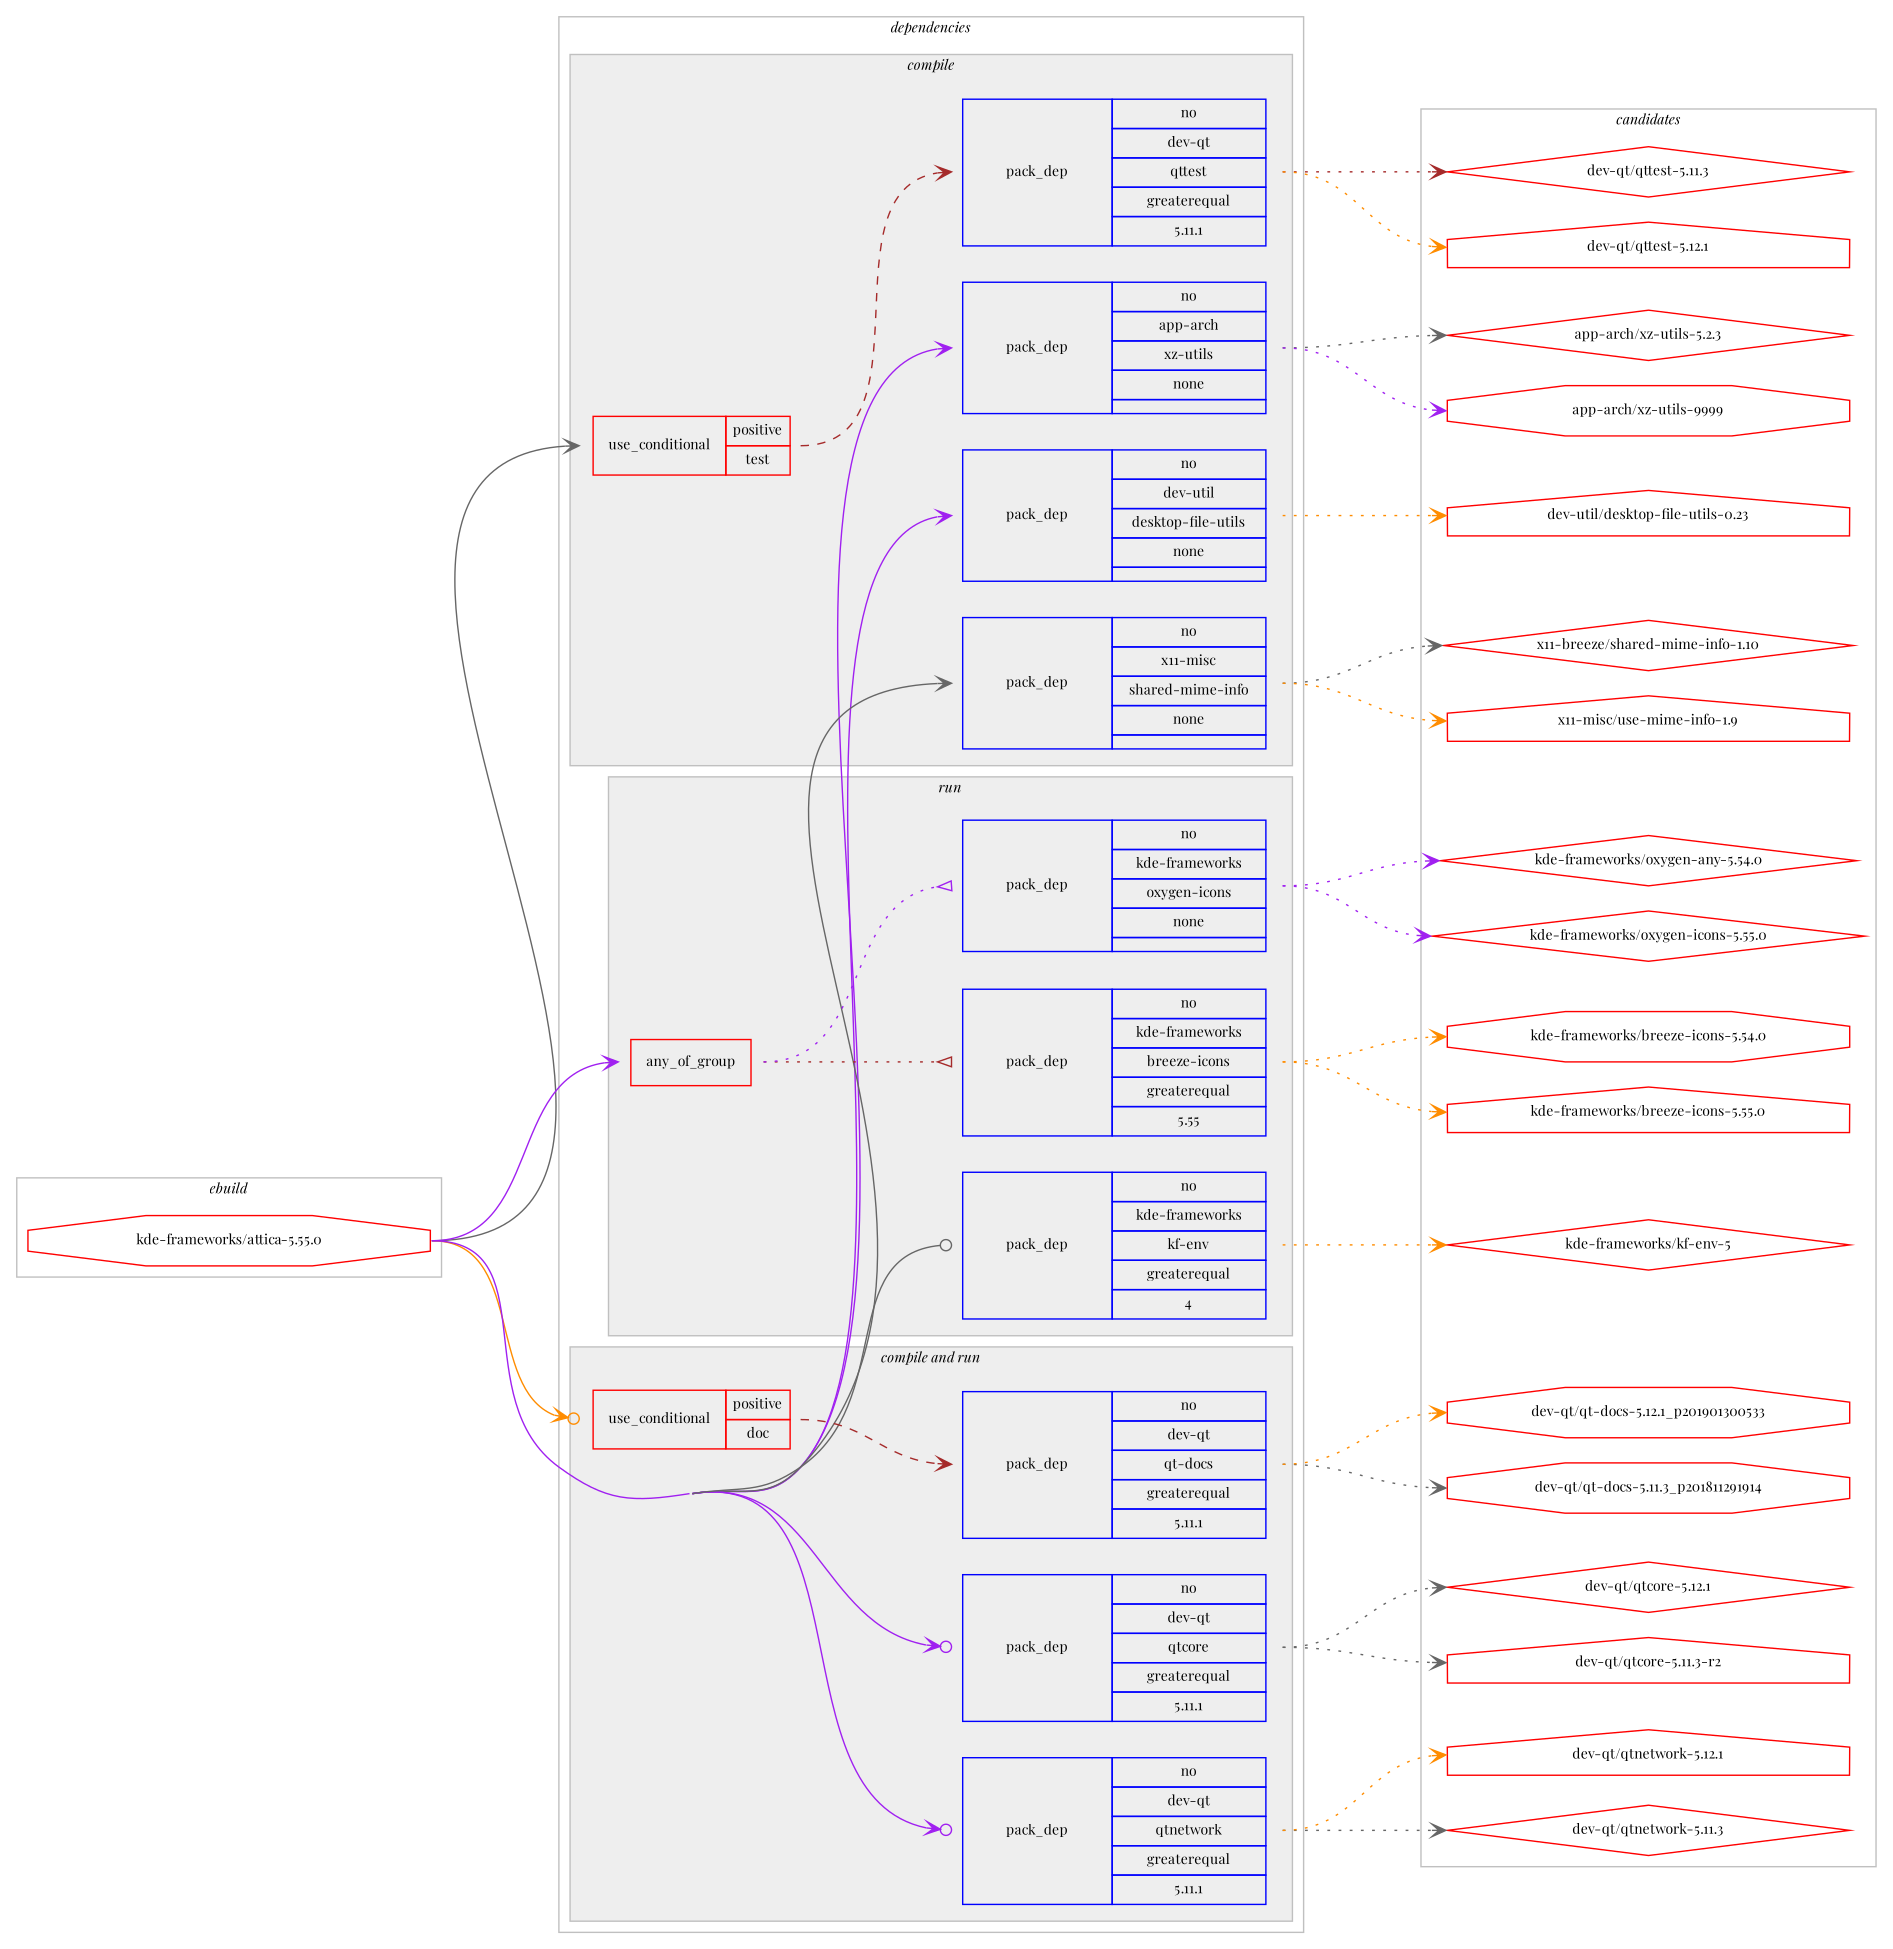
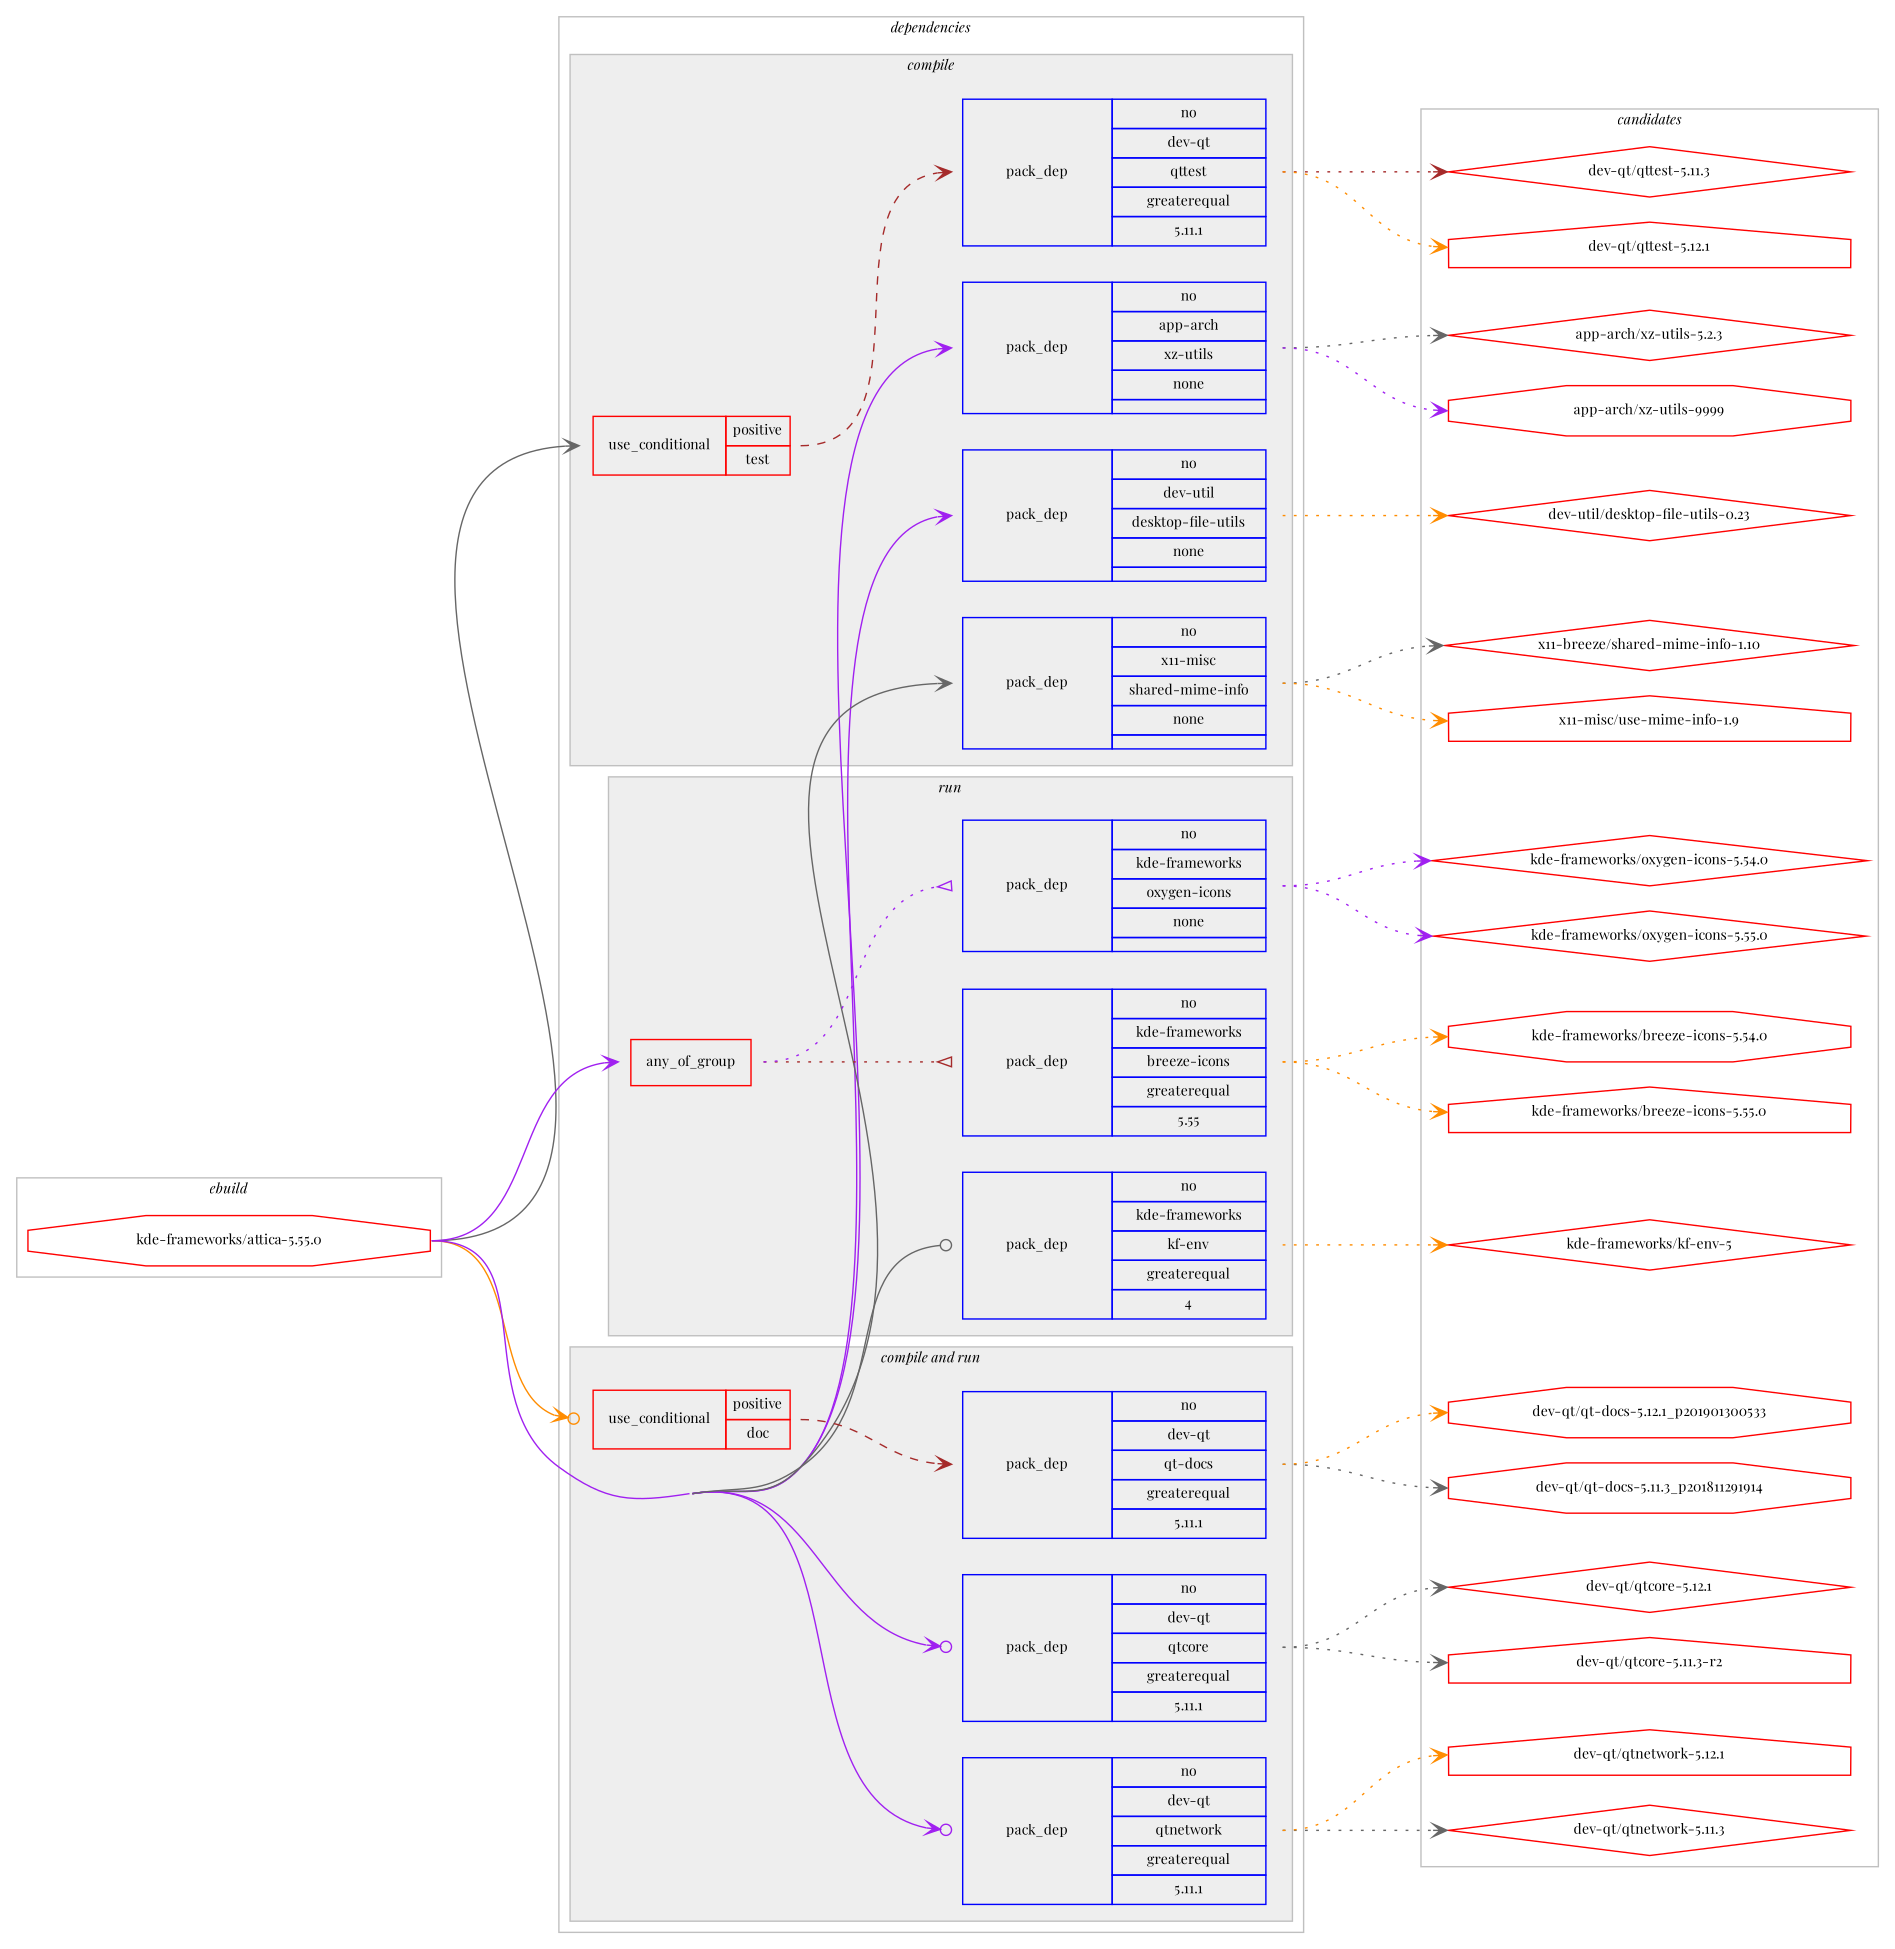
  digraph {
    compound=true
    concentrate=true
    fontname="Playfair Display"
    fontsize=10
    newrank=true
    rankdir=LR
    ranksep=1.5
    node [color=red fontname="Playfair Display" fontsize=10 shape=none]
    edge [arrowhead=vee color=gray40 fontname="Playfair Display" headport=w style=dotted tailport=e weight=100]
    n1 [label="kde-frameworks/attica-5.55.0" shape=octagon width=4]
    n2 [color=blue label=<<TABLE BORDER="0" CELLBORDER="1" CELLSPACING="0" CELLPADDING="4" WIDTH="220"><TR><TD ROWSPAN="6" CELLPADDING="30">pack_dep</TD></TR><TR><TD WIDTH="110">no</TD></TR><TR><TD>dev-qt</TD></TR><TR><TD>qttest</TD></TR><TR><TD>greaterequal</TD></TR><TR><TD>5.11.1</TD></TR></TABLE>>]
    n3 [label=<<TABLE BORDER="0" CELLBORDER="1" CELLSPACING="0" CELLPADDING="4"><TR><TD ROWSPAN="3" CELLPADDING="10">use_conditional</TD></TR><TR><TD>positive</TD></TR><TR><TD>test</TD></TR></TABLE>>]
    n4 [color=blue label=<<TABLE BORDER="0" CELLBORDER="1" CELLSPACING="0" CELLPADDING="4" WIDTH="220"><TR><TD ROWSPAN="6" CELLPADDING="30">pack_dep</TD></TR><TR><TD WIDTH="110">no</TD></TR><TR><TD>app-arch</TD></TR><TR><TD>xz-utils</TD></TR><TR><TD>none</TD></TR><TR><TD></TD></TR></TABLE>>]
    n5 [color=blue label=<<TABLE BORDER="0" CELLBORDER="1" CELLSPACING="0" CELLPADDING="4" WIDTH="220"><TR><TD ROWSPAN="6" CELLPADDING="30">pack_dep</TD></TR><TR><TD WIDTH="110">no</TD></TR><TR><TD>dev-util</TD></TR><TR><TD>desktop-file-utils</TD></TR><TR><TD>none</TD></TR><TR><TD></TD></TR></TABLE>>]
    n6 [color=blue label=<<TABLE BORDER="0" CELLBORDER="1" CELLSPACING="0" CELLPADDING="4" WIDTH="220"><TR><TD ROWSPAN="6" CELLPADDING="30">pack_dep</TD></TR><TR><TD WIDTH="110">no</TD></TR><TR><TD>x11-misc</TD></TR><TR><TD>shared-mime-info</TD></TR><TR><TD>none</TD></TR><TR><TD></TD></TR></TABLE>>]
    n7 [color=blue label=<<TABLE BORDER="0" CELLBORDER="1" CELLSPACING="0" CELLPADDING="4" WIDTH="220"><TR><TD ROWSPAN="6" CELLPADDING="30">pack_dep</TD></TR><TR><TD WIDTH="110">no</TD></TR><TR><TD>dev-qt</TD></TR><TR><TD>qt-docs</TD></TR><TR><TD>greaterequal</TD></TR><TR><TD>5.11.1</TD></TR></TABLE>>]
    n8 [label=<<TABLE BORDER="0" CELLBORDER="1" CELLSPACING="0" CELLPADDING="4"><TR><TD ROWSPAN="3" CELLPADDING="10">use_conditional</TD></TR><TR><TD>positive</TD></TR><TR><TD>doc</TD></TR></TABLE>>]
    n9 [color=blue label=<<TABLE BORDER="0" CELLBORDER="1" CELLSPACING="0" CELLPADDING="4" WIDTH="220"><TR><TD ROWSPAN="6" CELLPADDING="30">pack_dep</TD></TR><TR><TD WIDTH="110">no</TD></TR><TR><TD>dev-qt</TD></TR><TR><TD>qtcore</TD></TR><TR><TD>greaterequal</TD></TR><TR><TD>5.11.1</TD></TR></TABLE>>]
    n10 [color=blue label=<<TABLE BORDER="0" CELLBORDER="1" CELLSPACING="0" CELLPADDING="4" WIDTH="220"><TR><TD ROWSPAN="6" CELLPADDING="30">pack_dep</TD></TR><TR><TD WIDTH="110">no</TD></TR><TR><TD>dev-qt</TD></TR><TR><TD>qtnetwork</TD></TR><TR><TD>greaterequal</TD></TR><TR><TD>5.11.1</TD></TR></TABLE>>]
    n11 [color=blue label=<<TABLE BORDER="0" CELLBORDER="1" CELLSPACING="0" CELLPADDING="4" WIDTH="220"><TR><TD ROWSPAN="6" CELLPADDING="30">pack_dep</TD></TR><TR><TD WIDTH="110">no</TD></TR><TR><TD>kde-frameworks</TD></TR><TR><TD>breeze-icons</TD></TR><TR><TD>greaterequal</TD></TR><TR><TD>5.55</TD></TR></TABLE>>]
    n12 [color=blue label=<<TABLE BORDER="0" CELLBORDER="1" CELLSPACING="0" CELLPADDING="4" WIDTH="220"><TR><TD ROWSPAN="6" CELLPADDING="30">pack_dep</TD></TR><TR><TD WIDTH="110">no</TD></TR><TR><TD>kde-frameworks</TD></TR><TR><TD>oxygen-icons</TD></TR><TR><TD>none</TD></TR><TR><TD></TD></TR></TABLE>>]
    n13 [label=<<TABLE BORDER="0" CELLBORDER="1" CELLSPACING="0" CELLPADDING="4"><TR><TD CELLPADDING="10">any_of_group</TD></TR></TABLE>>]
    n14 [color=blue label=<<TABLE BORDER="0" CELLBORDER="1" CELLSPACING="0" CELLPADDING="4" WIDTH="220"><TR><TD ROWSPAN="6" CELLPADDING="30">pack_dep</TD></TR><TR><TD WIDTH="110">no</TD></TR><TR><TD>kde-frameworks</TD></TR><TR><TD>kf-env</TD></TR><TR><TD>greaterequal</TD></TR><TR><TD>4</TD></TR></TABLE>>]
    n15 [label="dev-qt/qttest-5.11.3" shape=diamond width=4]
    n16 [label="dev-qt/qttest-5.12.1" shape=house width=4]
    n17 [label="app-arch/xz-utils-5.2.3" shape=diamond width=4]
    n18 [label="app-arch/xz-utils-9999" shape=octagon width=4]
-   n19 [label="dev-util/desktop-file-utils-0.23" shape=house width=4]
+   n19 [label="dev-util/desktop-file-utils-0.23" shape=diamond width=4]
    n20 [label="x11-breeze/shared-mime-info-1.10" shape=diamond width=4]
    n21 [label="x11-misc/use-mime-info-1.9" shape=house width=4]
    n22 [label="dev-qt/qt-docs-5.11.3_p201811291914" shape=octagon width=4]
    n23 [label="dev-qt/qt-docs-5.12.1_p201901300533" shape=octagon width=4]
    n24 [label="dev-qt/qtcore-5.11.3-r2" shape=house width=4]
    n25 [label="dev-qt/qtcore-5.12.1" shape=diamond width=4]
    n26 [label="dev-qt/qtnetwork-5.11.3" shape=diamond width=4]
    n27 [label="dev-qt/qtnetwork-5.12.1" shape=house width=4]
    n28 [label="kde-frameworks/breeze-icons-5.54.0" shape=octagon width=4]
    n29 [label="kde-frameworks/breeze-icons-5.55.0" shape=house width=4]
-   n30 [label="kde-frameworks/oxygen-any-5.54.0" shape=diamond width=4]
+   n30 [label="kde-frameworks/oxygen-icons-5.54.0" shape=diamond width=4]
    n31 [label="kde-frameworks/oxygen-icons-5.55.0" shape=diamond width=4]
    n32 [label="kde-frameworks/kf-env-5" shape=diamond width=4]
    subgraph cluster_1 {
      color=gray
      label=<<i>ebuild</i>>
      rank=same
      n1
    }
    subgraph cluster_2 {
      color=gray
      label=<<i>dependencies</i>>
      subgraph cluster_3 {
        color=gray
        fillcolor="#eeeeee"
        label=<<i>compile</i>>
        style=filled
        subgraph sub_4 {
          color=gray
          fillcolor="#eeeeee"
          label=<<i>compile</i>>
          style=filled
          n3
          subgraph sub_5 {
            color=gray
            fillcolor="#eeeeee"
            label=<<i>compile</i>>
            style=filled
            n2
          }
        }
        subgraph sub_6 {
          color=gray
          fillcolor="#eeeeee"
          label=<<i>compile</i>>
          style=filled
          n4
        }
        subgraph sub_7 {
          color=gray
          fillcolor="#eeeeee"
          label=<<i>compile</i>>
          style=filled
          n5
        }
        subgraph sub_8 {
          color=gray
          fillcolor="#eeeeee"
          label=<<i>compile</i>>
          style=filled
          n6
        }
      }
      subgraph cluster_9 {
        color=gray
        fillcolor="#eeeeee"
        label=<<i>compile and run</i>>
        style=filled
        subgraph sub_10 {
          color=gray
          fillcolor="#eeeeee"
          label=<<i>compile and run</i>>
          style=filled
          n8
          subgraph sub_11 {
            color=gray
            fillcolor="#eeeeee"
            label=<<i>compile and run</i>>
            style=filled
            n7
          }
        }
        subgraph sub_12 {
          color=gray
          fillcolor="#eeeeee"
          label=<<i>compile and run</i>>
          style=filled
          n9
        }
        subgraph sub_13 {
          color=gray
          fillcolor="#eeeeee"
          label=<<i>compile and run</i>>
          style=filled
          n10
        }
      }
      subgraph cluster_14 {
        color=gray
        fillcolor="#eeeeee"
        label=<<i>run</i>>
        style=filled
        subgraph sub_15 {
          color=gray
          fillcolor="#eeeeee"
          label=<<i>run</i>>
          style=filled
          n13
          subgraph sub_16 {
            color=gray
            fillcolor="#eeeeee"
            label=<<i>run</i>>
            style=filled
            n11
          }
          subgraph sub_17 {
            color=gray
            fillcolor="#eeeeee"
            label=<<i>run</i>>
            style=filled
            n12
          }
        }
        subgraph sub_18 {
          color=gray
          fillcolor="#eeeeee"
          label=<<i>run</i>>
          style=filled
          n14
        }
      }
    }
    subgraph cluster_19 {
      color=gray
      label=<<i>candidates</i>>
      rank=same
      subgraph sub_20 {
        color=black
        label=<<i>candidates</i>>
        nodesep=1
        rank=same
        n15
        n16
      }
      subgraph sub_21 {
        color=black
        label=<<i>candidates</i>>
        nodesep=1
        rank=same
        n17
        n18
      }
      subgraph sub_22 {
        color=black
        label=<<i>candidates</i>>
        nodesep=1
        rank=same
        n19
      }
      subgraph sub_23 {
        color=black
        label=<<i>candidates</i>>
        nodesep=1
        rank=same
        n20
        n21
      }
      subgraph sub_24 {
        color=black
        label=<<i>candidates</i>>
        nodesep=1
        rank=same
        n22
        n23
      }
      subgraph sub_25 {
        color=black
        label=<<i>candidates</i>>
        nodesep=1
        rank=same
        n24
        n25
      }
      subgraph sub_26 {
        color=black
        label=<<i>candidates</i>>
        nodesep=1
        rank=same
        n26
        n27
      }
      subgraph sub_27 {
        color=black
        label=<<i>candidates</i>>
        nodesep=1
        rank=same
        n28
        n29
      }
      subgraph sub_28 {
        color=black
        label=<<i>candidates</i>>
        nodesep=1
        rank=same
        n30
        n31
      }
      subgraph sub_29 {
        color=black
        label=<<i>candidates</i>>
        nodesep=1
        rank=same
        n32
      }
    }
    n1 -> n3 [style=solid weight=20]
    n1 -> n4 [color=purple style=solid weight=20]
    n1 -> n5 [color=purple style=solid weight=20]
    n1 -> n6 [style=solid weight=20]
    n1 -> n8 [arrowhead=odotvee color=darkorange style=solid weight=20]
    n1 -> n9 [arrowhead=odotvee color=purple style=solid weight=20]
    n1 -> n10 [arrowhead=odotvee color=purple style=solid weight=20]
    n1 -> n13 [color=purple style=solid weight=20]
    n1 -> n14 [arrowhead=odot style=solid weight=20]
    n2 -> n15 [color=brown]
    n2 -> n16 [color=darkorange]
    n3 -> n2 [color=brown style=dashed weight=20]
    n4 -> n17
    n4 -> n18 [color=purple]
    n5 -> n19 [color=darkorange]
    n6 -> n20
    n6 -> n21 [color=darkorange]
    n7 -> n22
    n7 -> n23 [color=darkorange]
    n8 -> n7 [color=brown style=dashed weight=20]
    n9 -> n24
    n9 -> n25
    n10 -> n26
    n10 -> n27 [color=darkorange]
    n11 -> n28 [color=darkorange]
    n11 -> n29 [color=darkorange]
    n12 -> n30 [color=purple]
    n12 -> n31 [color=purple]
    n13 -> n11 [arrowhead=oinv color=brown weight=20]
    n13 -> n12 [arrowhead=oinv color=purple weight=20]
    n14 -> n32 [color=darkorange]
  }
